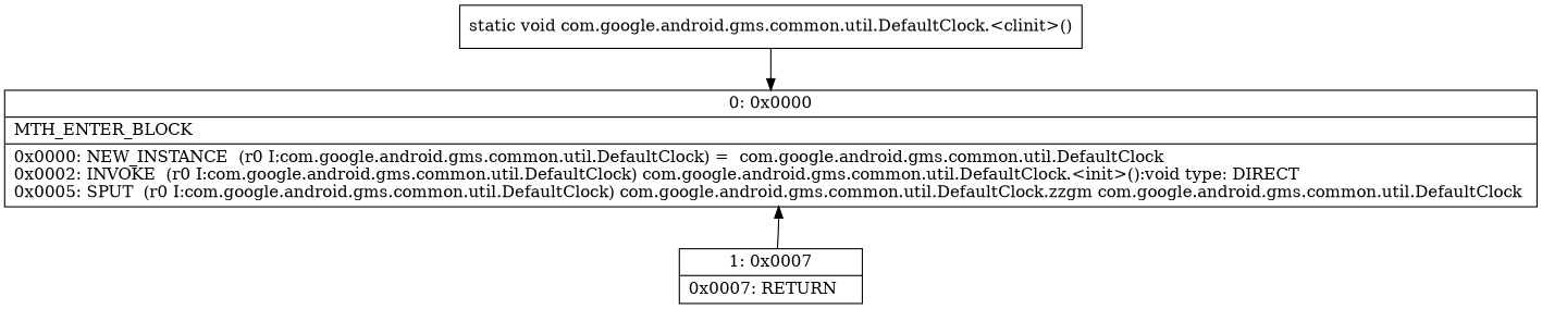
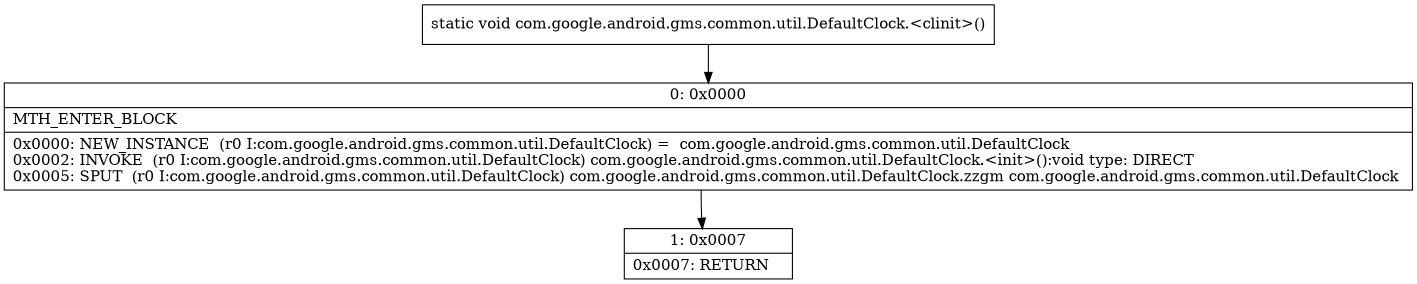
  digraph {
    node [shape=record]
    n1 [label="{0\:\ 0x0000|MTH_ENTER_BLOCK\l|0x0000: NEW_INSTANCE  (r0 I:com.google.android.gms.common.util.DefaultClock) =  com.google.android.gms.common.util.DefaultClock \l0x0002: INVOKE  (r0 I:com.google.android.gms.common.util.DefaultClock) com.google.android.gms.common.util.DefaultClock.\<init\>():void type: DIRECT \l0x0005: SPUT  (r0 I:com.google.android.gms.common.util.DefaultClock) com.google.android.gms.common.util.DefaultClock.zzgm com.google.android.gms.common.util.DefaultClock \l}"]
    n2 [label="{1\:\ 0x0007|0x0007: RETURN   \l}"]
    n3 [label="{static void com.google.android.gms.common.util.DefaultClock.\<clinit\>() }"]
-   n2 -> n1
+   n1 -> n2
    n3 -> n1
  }
